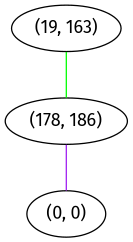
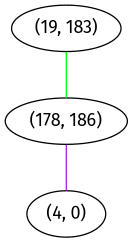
  graph {
    fontname="Fira Sans"
    node [fontname="Fira Sans"]
    edge [fontname="Fira Sans"]
-   "(19, 183)" [label="(19, 163)"]
+   "(19, 183)"
    "(178, 186)"
-   "(0, 0)"
+   "(0, 0)" [label="(4, 0)"]
    "(19, 183)" -- "(178, 186)" [color=green weight=2]
    "(178, 186)" -- "(0, 0)" [color=purple weight=4]
  }
